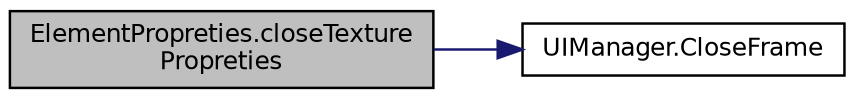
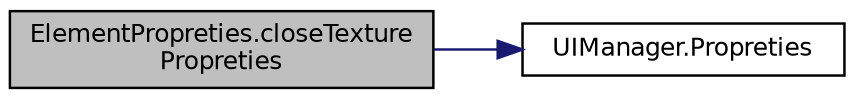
  digraph {
    rankdir=LR
    node [color=black fontname=Helvetica fontsize=10 shape=record style=filled]
    n1 [fillcolor=grey75 fontcolor=black height=0.2 label="ElementPropreties.closeTexture\lPropreties" width=0.4]
-   n2 [fillcolor=white height=0.2 label="UIManager.CloseFrame" width=0.4]
+   n2 [fillcolor=white height=0.2 label="UIManager.Propreties" width=0.4]
    n1 -> n2 [color=midnightblue fontname=Helvetica fontsize=10 labelfontname=Helvetica labelfontsize=10 style=solid]
  }
